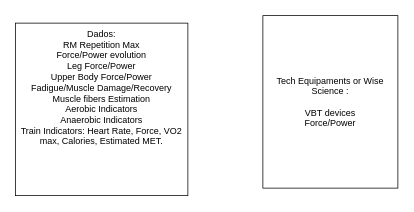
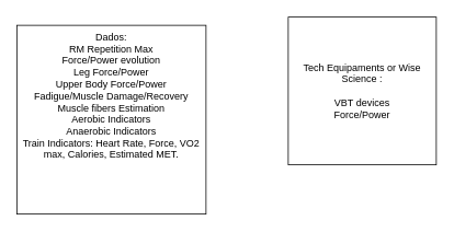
  <mxCell id="0" />
  <mxCell id="1" parent="0" />
  <mxCell id="2" value="Dados:&lt;div&gt;RM Repetition Max&lt;/div&gt;&lt;div&gt;Force/Power evolution&lt;/div&gt;&lt;div&gt;Leg Force/Power&lt;/div&gt;&lt;div&gt;Upper Body Force/Power&lt;/div&gt;&lt;div&gt;Fadigue/Muscle Damage/Recovery&lt;/div&gt;&lt;div&gt;Muscle fibers Estimation&lt;/div&gt;&lt;div&gt;Aerobic Indicators&lt;/div&gt;&lt;div&gt;Anaerobic Indicators&lt;/div&gt;&lt;div&gt;Train Indicators: Heart Rate, Force, VO2 max, Calories, Estimated MET.&lt;/div&gt;&lt;div&gt;&lt;br&gt;&lt;/div&gt;&lt;div&gt;&lt;br&gt;&lt;/div&gt;&lt;div&gt;&lt;br&gt;&lt;/div&gt;&lt;div&gt;&lt;br&gt;&lt;/div&gt;" style="whiteSpace=wrap;html=1;aspect=fixed;" vertex="1" parent="1"><mxGeometry x="20" y="30" width="230" height="230" as="geometry" /></mxCell>
- <mxCell id="3" value="Tech Equipaments or Wise Science :&lt;div&gt;&lt;br&gt;&lt;div&gt;VBT devices&lt;/div&gt;&lt;div&gt;Force/Power&lt;/div&gt;&lt;/div&gt;" style="whiteSpace=wrap;html=1;aspect=fixed;" vertex="1" parent="1"><mxGeometry x="350" y="20" width="180" height="230" as="geometry" /></mxCell>
+ <mxCell id="3" value="Tech Equipaments or Wise Science :&lt;div&gt;&lt;br&gt;&lt;div&gt;VBT devices&lt;/div&gt;&lt;div&gt;Force/Power&lt;/div&gt;&lt;/div&gt;" style="whiteSpace=wrap;html=1;aspect=fixed;" vertex="1" parent="1"><mxGeometry x="350" y="20" width="180" height="180" as="geometry" /></mxCell>
